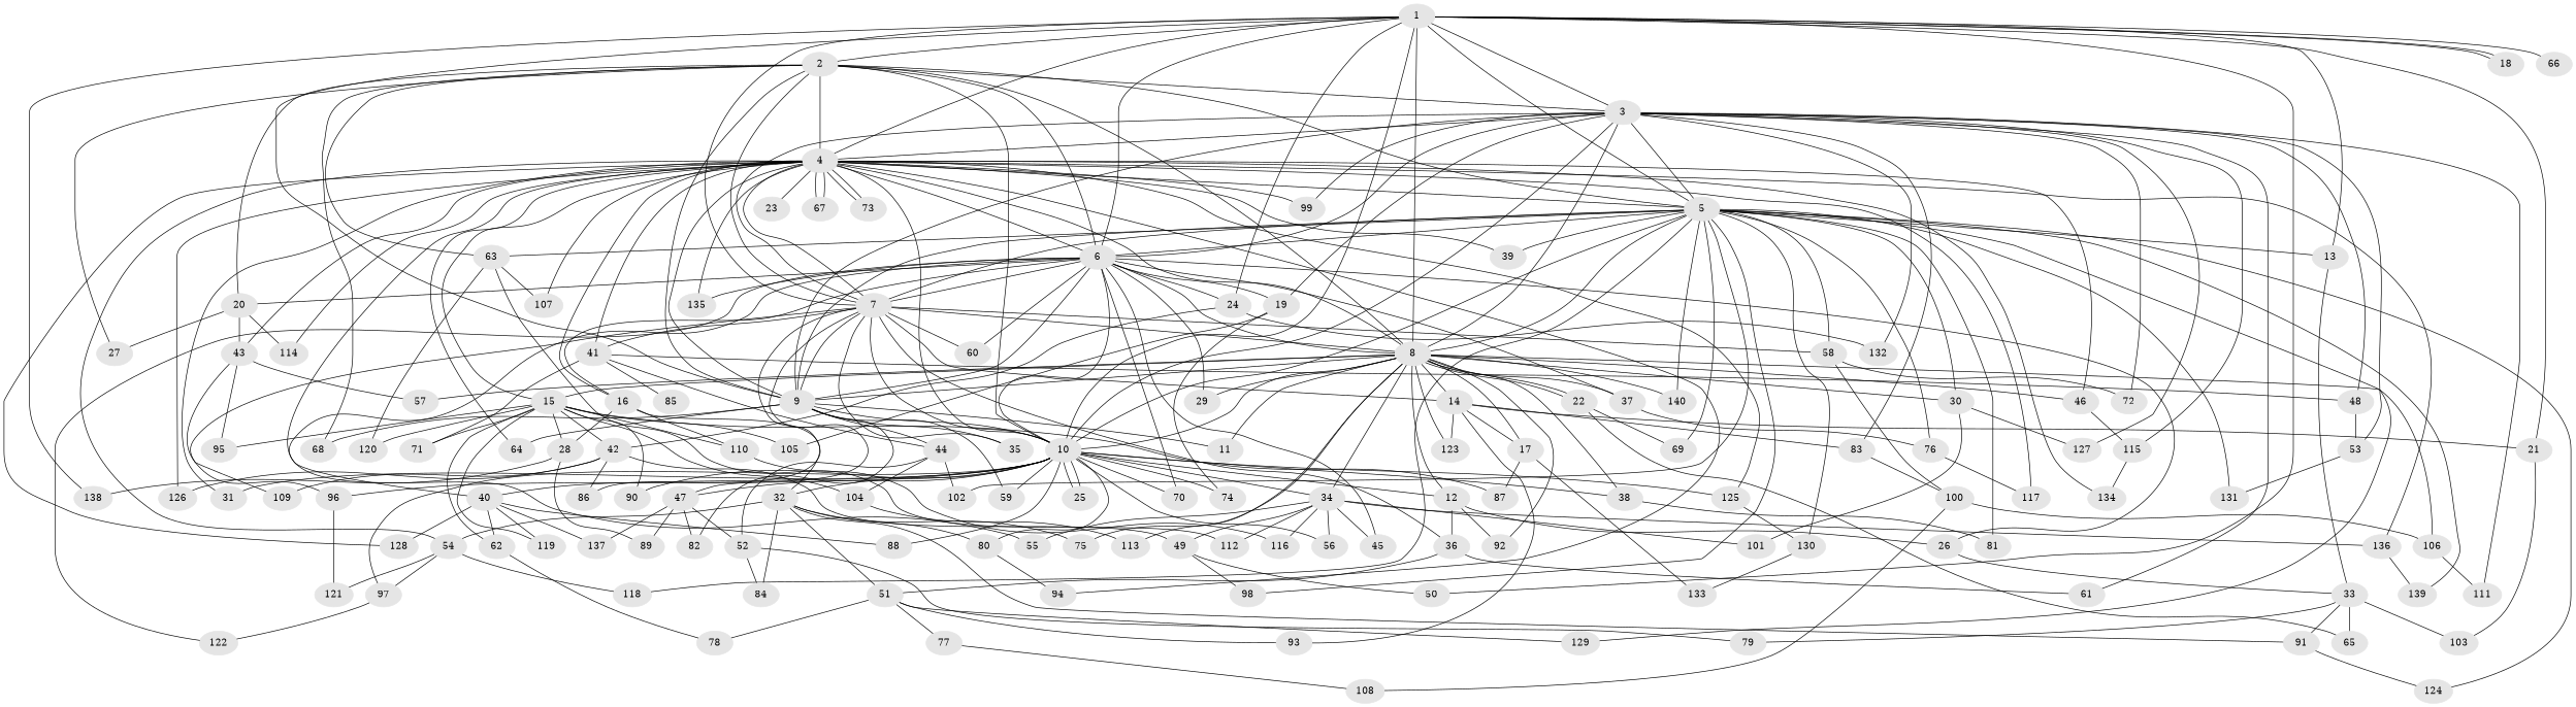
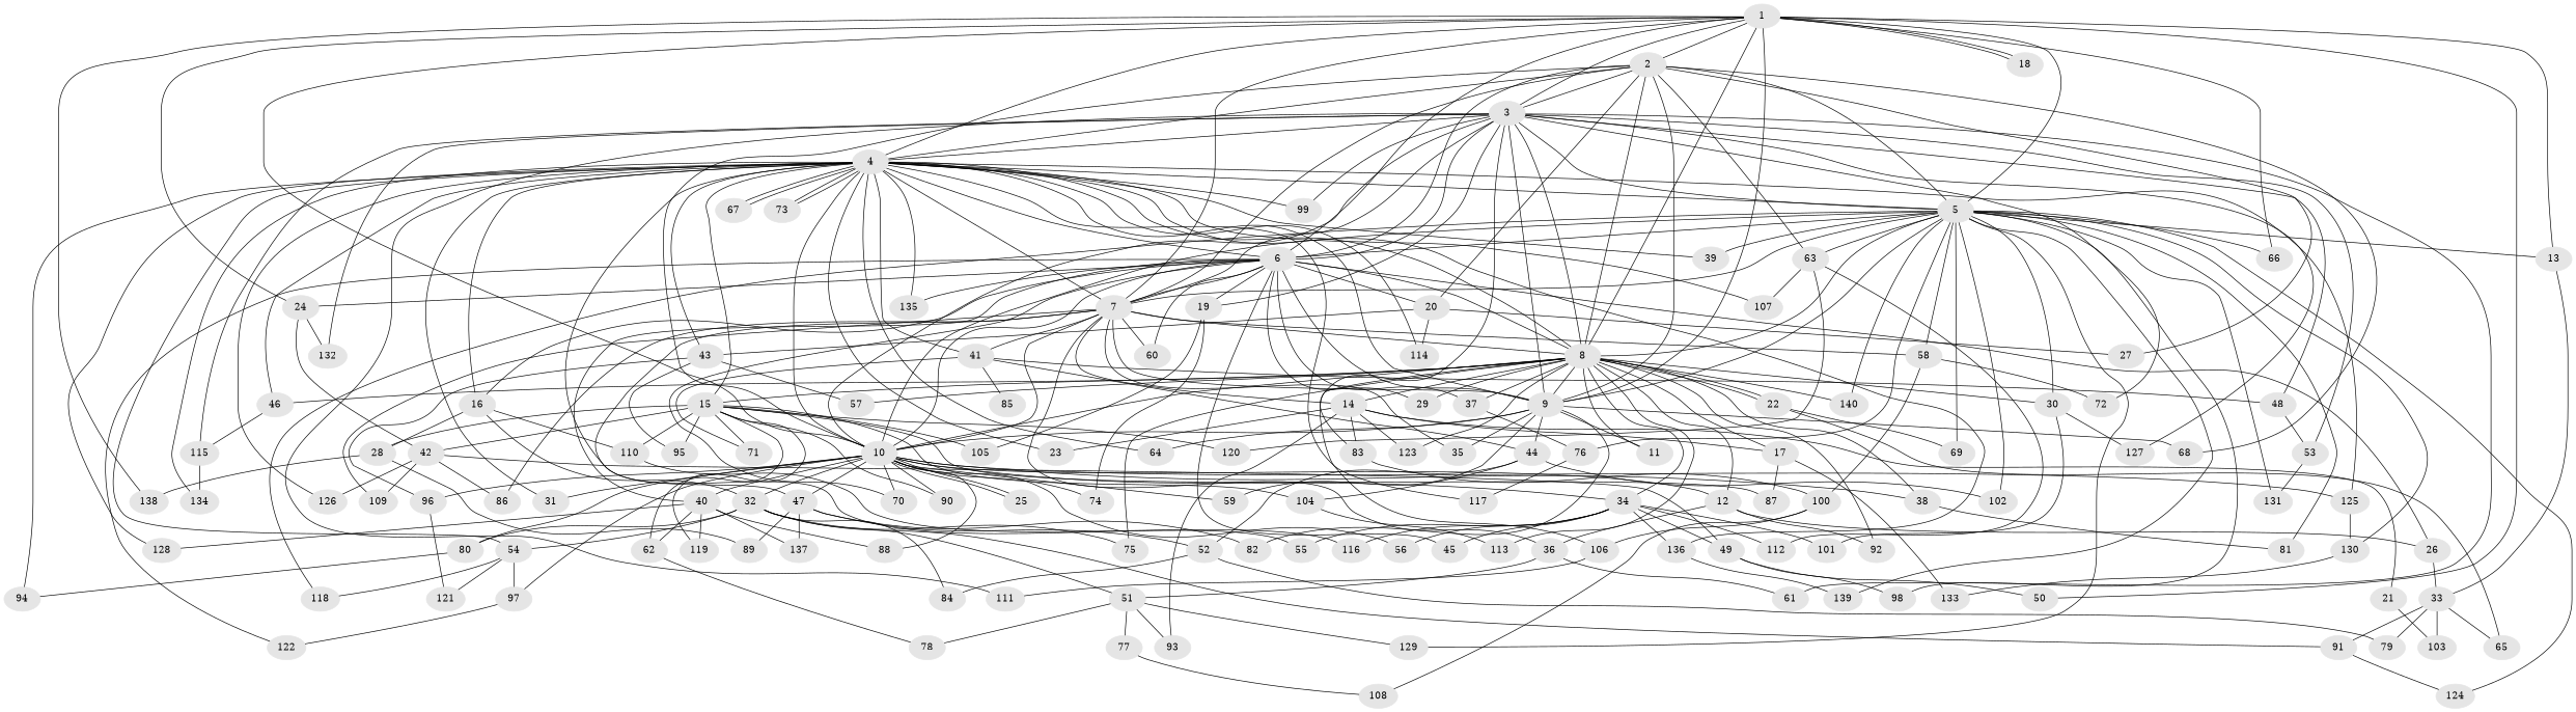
  graph {
    node [color=gray90 style=filled]
    1
    2
    3
    4
    5
    6
    7
    8
    9
    10
    13
    18
    21
    24
    50
    66
    138
    20
    27
    63
    68
    19
    48
    53
    61
    72
    83
    99
    111
    115
    127
    132
    15
    16
    23
    31
    39
    41
    43
    46
    54
    55
    64
    67
    73
    94
    107
    114
    117
    125
    126
    128
    134
    135
    136
    30
    58
    69
    76
    81
    98
    102
    118
    124
    129
    130
    131
    139
    140
    26
    29
    37
    40
    45
    60
    70
    122
    14
    35
    36
    47
    86
    109
    11
    12
    17
    22
    34
    38
    57
    75
    92
    106
    113
    123
    44
    59
    82
    25
    32
    56
    74
    80
    88
    90
    96
    97
    33
    103
    42
    120
    112
    105
    100
    28
    62
    71
    87
    95
    104
    110
    119
    85
    121
    101
    133
    137
    93
    51
    89
    52
    65
    49
    116
    84
    91
    77
    108
    79
    78
    1 -- 2
    1 -- 3
    1 -- 4
    1 -- 5
    1 -- 6
    1 -- 7
    1 -- 8
    1 -- 9
    1 -- 10
    1 -- 13
    1 -- 18
    1 -- 18
-   1 -- 21
    1 -- 24
    1 -- 50
    1 -- 66
    1 -- 138
    2 -- 3
    2 -- 4
    2 -- 5
    2 -- 6
    2 -- 7
    2 -- 8
    2 -- 9
    2 -- 10
    2 -- 20
    2 -- 27
    2 -- 63
    2 -- 68
    3 -- 4
    3 -- 5
    3 -- 6
    3 -- 7
    3 -- 8
    3 -- 9
    3 -- 10
    3 -- 19
    3 -- 48
    3 -- 53
    3 -- 61
    3 -- 72
    3 -- 83
    3 -- 99
    3 -- 111
    3 -- 115
    3 -- 127
    3 -- 132
    4 -- 5
    4 -- 6
    4 -- 7
    4 -- 8
    4 -- 9
    4 -- 10
    4 -- 99
    4 -- 15
    4 -- 16
    4 -- 23
    4 -- 31
    4 -- 39
    4 -- 41
    4 -- 43
    4 -- 46
    4 -- 54
    4 -- 55
    4 -- 64
    4 -- 67
    4 -- 67
    4 -- 73
    4 -- 73
    4 -- 94
    4 -- 107
    4 -- 114
    4 -- 117
    4 -- 125
    4 -- 126
    4 -- 128
    4 -- 134
    4 -- 135
    4 -- 136
    5 -- 6
    5 -- 7
    5 -- 8
    5 -- 9
    5 -- 10
    5 -- 13
+   5 -- 66
    5 -- 63
    5 -- 39
    5 -- 30
    5 -- 58
    5 -- 69
    5 -- 76
    5 -- 81
    5 -- 98
    5 -- 102
    5 -- 118
    5 -- 124
    5 -- 129
    5 -- 130
    5 -- 131
    5 -- 139
    5 -- 140
    6 -- 7
    6 -- 8
    6 -- 9
    6 -- 10
    6 -- 24
    6 -- 20
    6 -- 19
    6 -- 16
    6 -- 135
    6 -- 26
    6 -- 29
    6 -- 37
    6 -- 40
    6 -- 45
    6 -- 60
    6 -- 70
    6 -- 122
    7 -- 8
    7 -- 9
    7 -- 10
    7 -- 41
    7 -- 58
    7 -- 60
    7 -- 14
    7 -- 35
    7 -- 36
    7 -- 47
    7 -- 86
    7 -- 109
    8 -- 9
    8 -- 10
    8 -- 15
    8 -- 46
    8 -- 30
    8 -- 140
    8 -- 29
    8 -- 37
    8 -- 14
    8 -- 11
    8 -- 12
    8 -- 17
    8 -- 22
    8 -- 22
    8 -- 34
    8 -- 38
    8 -- 57
    8 -- 75
    8 -- 92
    8 -- 106
    8 -- 113
    8 -- 123
    9 -- 10
    9 -- 68
    9 -- 64
    9 -- 35
    9 -- 11
    9 -- 44
    9 -- 59
    9 -- 82
    10 -- 31
    10 -- 125
    10 -- 40
    10 -- 70
    10 -- 47
    10 -- 12
    10 -- 34
    10 -- 38
    10 -- 59
    10 -- 25
    10 -- 25
    10 -- 32
    10 -- 56
    10 -- 74
    10 -- 80
    10 -- 88
    10 -- 90
    10 -- 96
    10 -- 97
    13 -- 33
    21 -- 103
    24 -- 132
    24 -- 42
    20 -- 27
    20 -- 43
    20 -- 114
    63 -- 107
    63 -- 120
    63 -- 112
    19 -- 74
    19 -- 105
    48 -- 53
    53 -- 131
    83 -- 100
    115 -- 134
    15 -- 90
    15 -- 42
    15 -- 120
    15 -- 105
    15 -- 28
    15 -- 62
    15 -- 71
    15 -- 87
    15 -- 95
    15 -- 104
    15 -- 110
    15 -- 119
    16 -- 32
    16 -- 28
    16 -- 110
    41 -- 48
    41 -- 44
    41 -- 71
    41 -- 85
    43 -- 57
    43 -- 96
    43 -- 95
    46 -- 115
    54 -- 118
    54 -- 97
    54 -- 121
    125 -- 130
    136 -- 139
    30 -- 127
    30 -- 101
    58 -- 72
    58 -- 100
    76 -- 117
    130 -- 133
    26 -- 33
    37 -- 76
    40 -- 128
    40 -- 88
    40 -- 62
    40 -- 119
    40 -- 137
    14 -- 21
    14 -- 83
+   14 -- 23
    14 -- 17
    14 -- 123
    14 -- 93
    36 -- 61
    36 -- 51
    47 -- 82
    47 -- 137
    47 -- 89
    47 -- 52
    12 -- 26
    12 -- 36
    12 -- 92
    17 -- 87
    17 -- 133
    22 -- 69
    22 -- 65
    34 -- 55
    34 -- 136
    34 -- 45
    34 -- 56
    34 -- 112
    34 -- 101
    34 -- 49
    34 -- 116
    38 -- 81
    106 -- 111
    44 -- 102
    44 -- 104
    44 -- 52
    32 -- 54
    32 -- 75
    32 -- 80
    32 -- 51
    32 -- 84
    32 -- 91
    80 -- 94
    96 -- 121
    97 -- 122
    33 -- 103
    33 -- 65
    33 -- 91
    33 -- 79
    42 -- 126
    42 -- 86
    42 -- 109
    42 -- 49
    100 -- 106
    100 -- 108
    28 -- 138
    28 -- 89
    62 -- 78
    104 -- 113
    110 -- 116
    51 -- 129
    51 -- 93
    51 -- 77
    51 -- 78
    52 -- 84
    52 -- 79
    49 -- 50
    49 -- 98
    91 -- 124
    77 -- 108
  }
